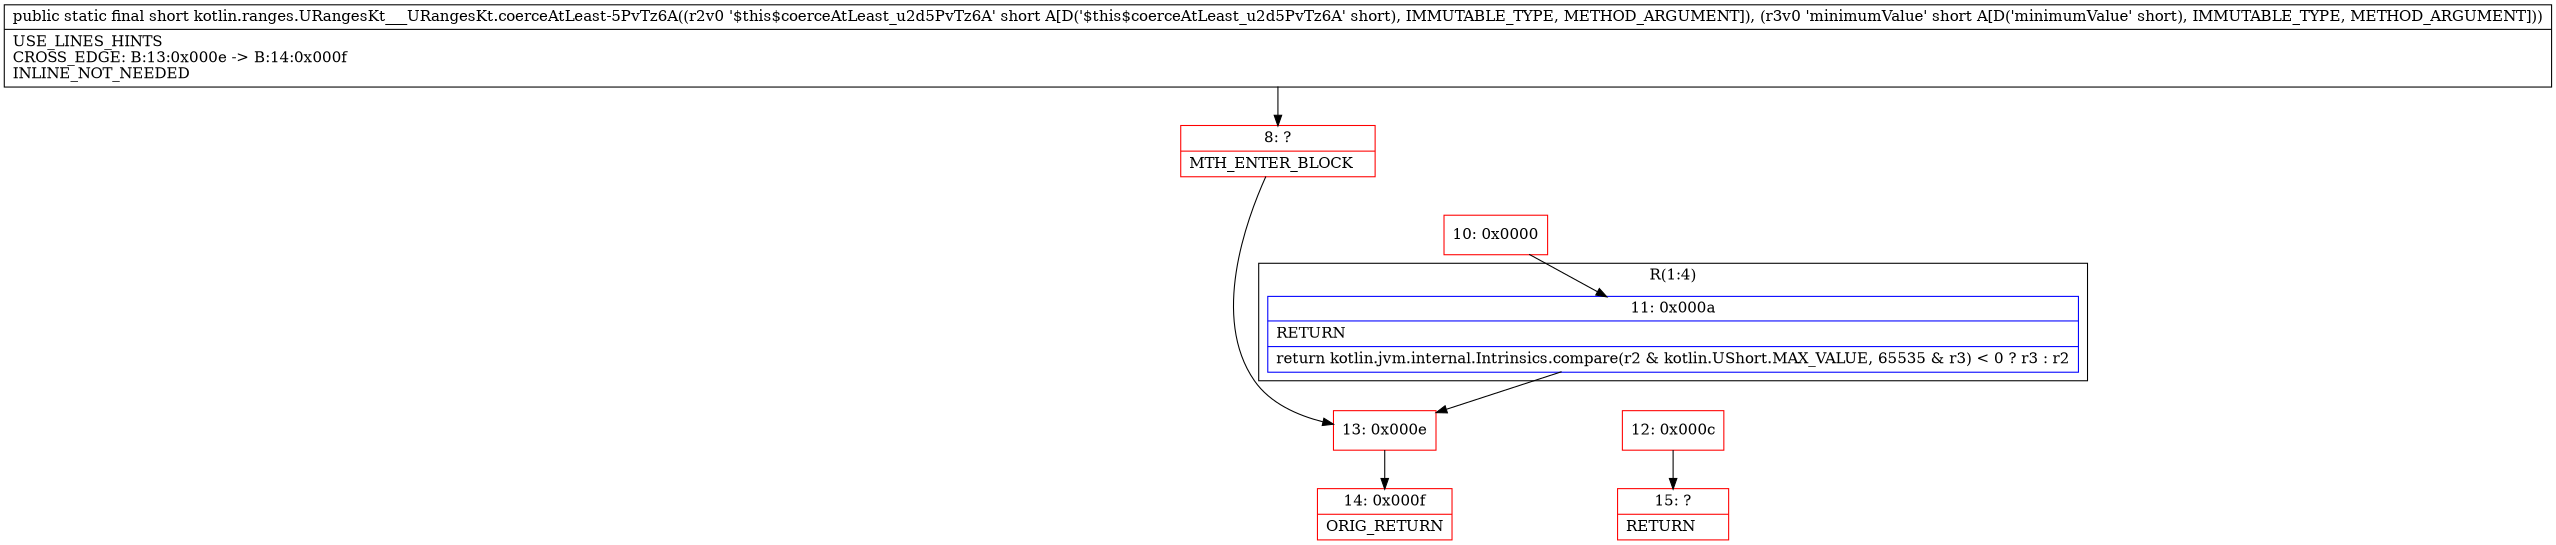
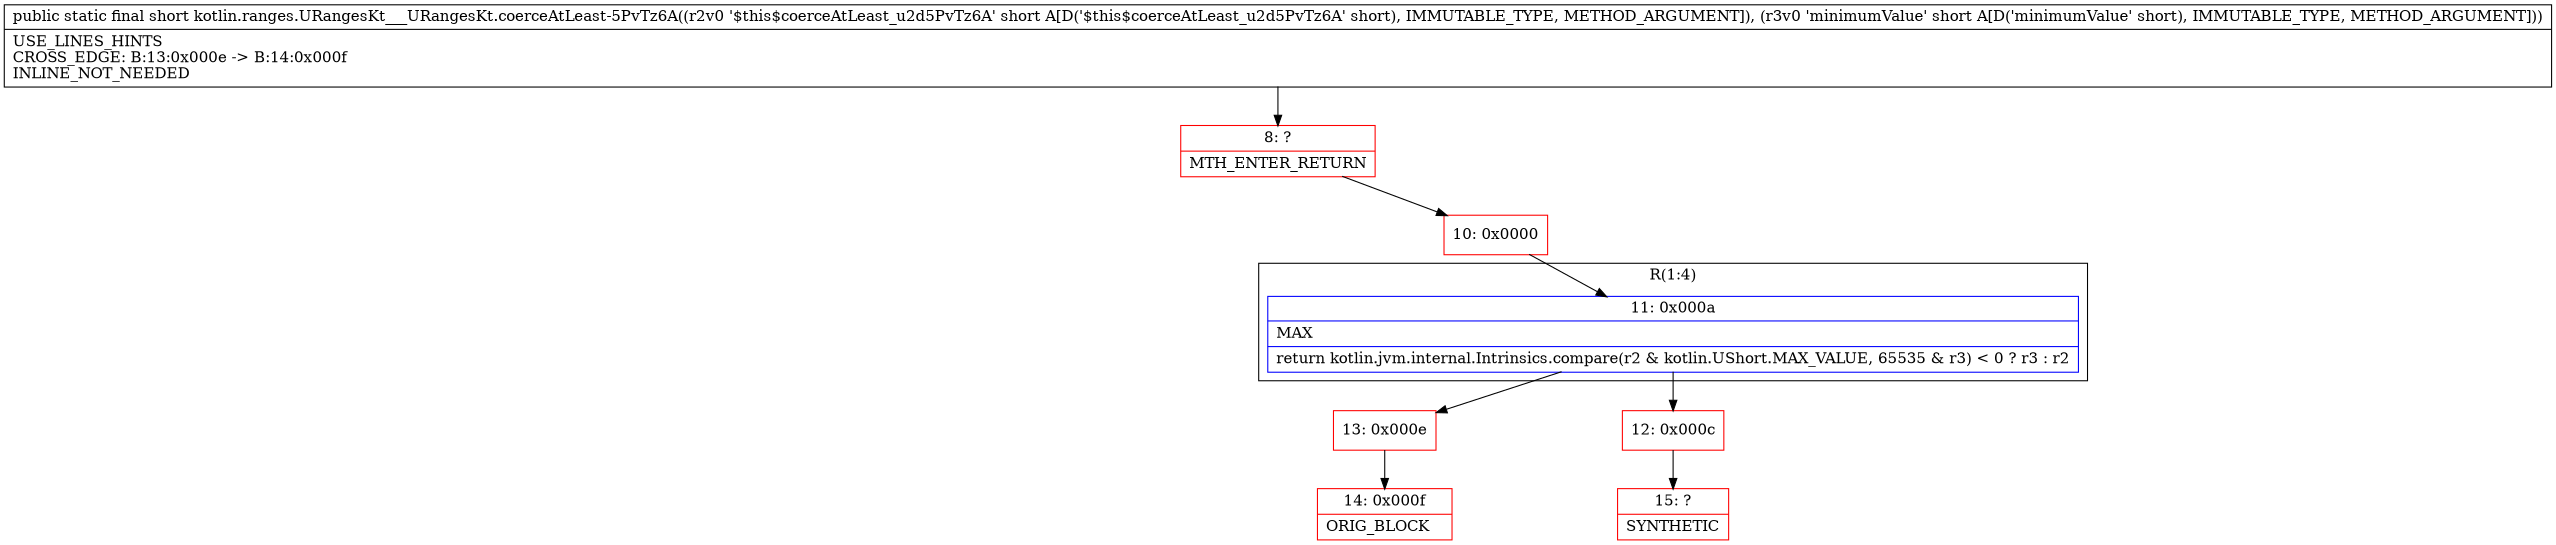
  digraph {
    node [color=red shape=record]
-   n1 [color=blue label="{11\:\ 0x000a|RETURN\l|return kotlin.jvm.internal.Intrinsics.compare(r2 & kotlin.UShort.MAX_VALUE, 65535 & r3) \< 0 ? r3 : r2\l}"]
+   n1 [color=blue label="{11\:\ 0x000a|MAX\l|return kotlin.jvm.internal.Intrinsics.compare(r2 & kotlin.UShort.MAX_VALUE, 65535 & r3) \< 0 ? r3 : r2\l}"]
    n2 [label="{12\:\ 0x000c}"]
    n3 [label="{13\:\ 0x000e}"]
-   n4 [label="{15\:\ ?|RETURN\l}"]
-   n5 [label="{14\:\ 0x000f|ORIG_RETURN\l}"]
-   n6 [label="{8\:\ ?|MTH_ENTER_BLOCK\l}"]
+   n4 [label="{15\:\ ?|SYNTHETIC\l}"]
+   n5 [label="{14\:\ 0x000f|ORIG_BLOCK\l}"]
+   n6 [label="{8\:\ ?|MTH_ENTER_RETURN\l}"]
    n7 [label="{10\:\ 0x0000}"]
    n8 [label="{public static final short kotlin.ranges.URangesKt___URangesKt.coerceAtLeast\-5PvTz6A((r2v0 '$this$coerceAtLeast_u2d5PvTz6A' short A[D('$this$coerceAtLeast_u2d5PvTz6A' short), IMMUTABLE_TYPE, METHOD_ARGUMENT]), (r3v0 'minimumValue' short A[D('minimumValue' short), IMMUTABLE_TYPE, METHOD_ARGUMENT]))  | USE_LINES_HINTS\lCROSS_EDGE: B:13:0x000e \-\> B:14:0x000f\lINLINE_NOT_NEEDED\l}" color=""]
    subgraph cluster_1 {
      label="R(1:4)"
      n1
    }
+   n1 -> n2
    n1 -> n3
    n2 -> n4
    n3 -> n5
-   n6 -> n3
+   n6 -> n7
    n7 -> n1
    n8 -> n6
  }
